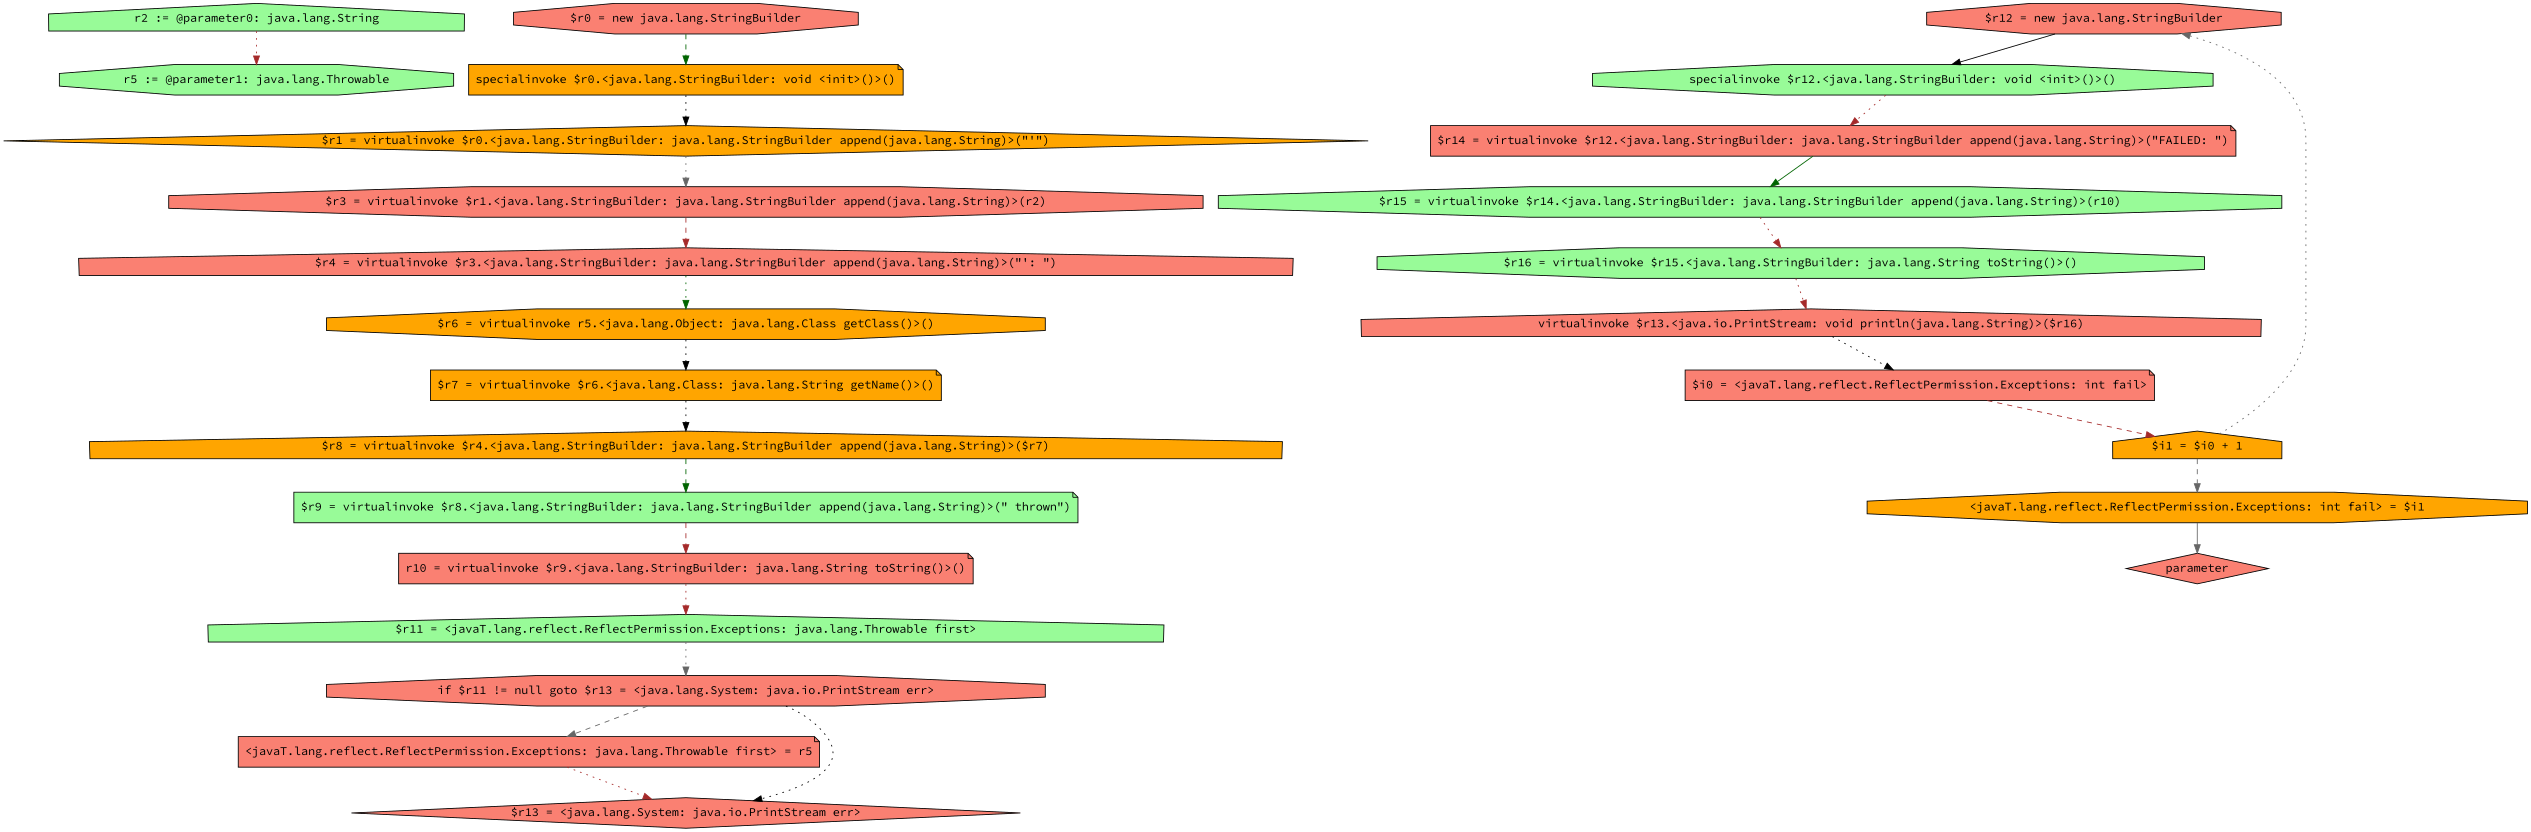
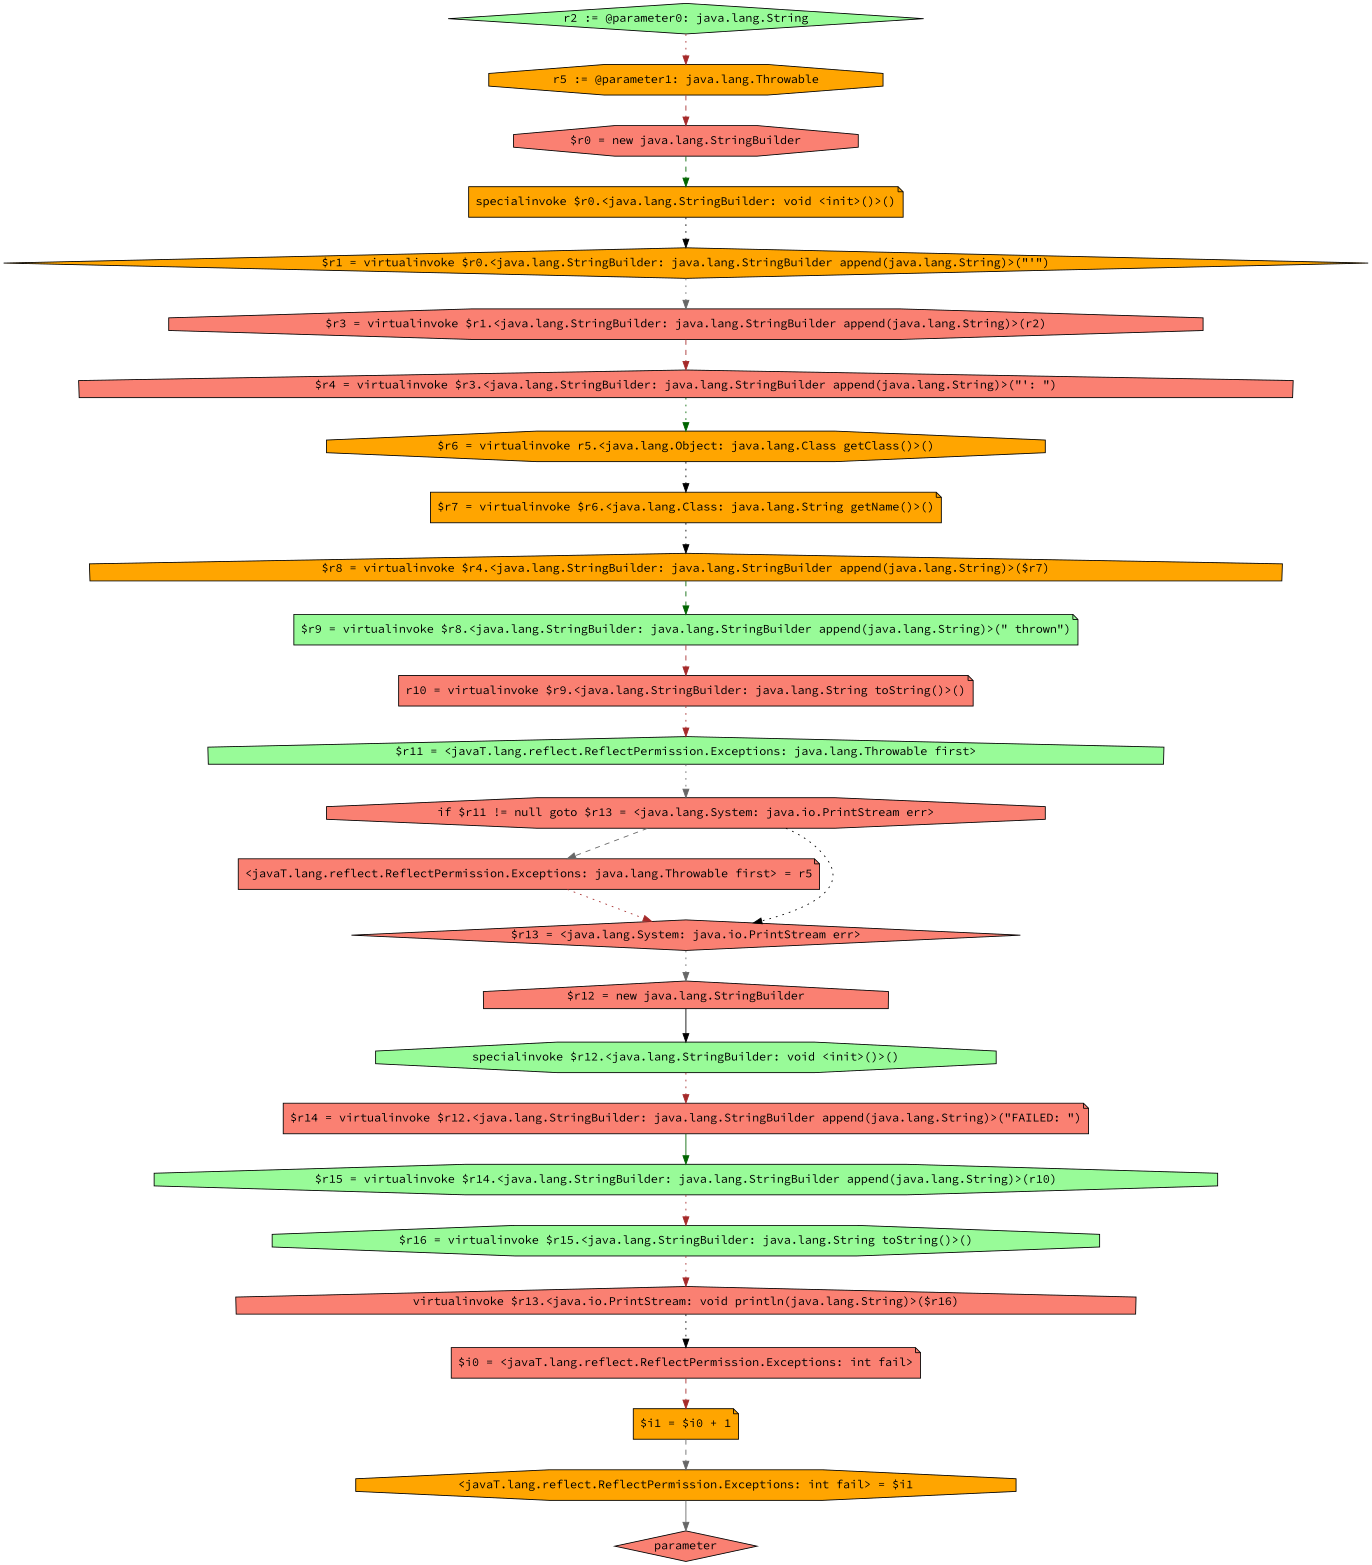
  digraph {
    fontname="Source Code Pro"
    node [fillcolor=salmon fontname="Source Code Pro" shape=octagon style=filled]
    edge [color=brown fontname="Source Code Pro" style=dotted]
-   "r2 := @parameter0: java.lang.String" [fillcolor=palegreen shape=house]
-   "r5 := @parameter1: java.lang.Throwable" [fillcolor=palegreen]
+   "r2 := @parameter0: java.lang.String" [fillcolor=palegreen shape=diamond]
+   "r5 := @parameter1: java.lang.Throwable" [fillcolor=orange]
    "$r0 = new java.lang.StringBuilder"
    "specialinvoke $r0.<java.lang.StringBuilder: void <init>()>()" [fillcolor=orange shape=note]
    "$r1 = virtualinvoke $r0.<java.lang.StringBuilder: java.lang.StringBuilder append(java.lang.String)>(\"\'\")" [fillcolor=orange shape=diamond]
    "$r3 = virtualinvoke $r1.<java.lang.StringBuilder: java.lang.StringBuilder append(java.lang.String)>(r2)"
    "$r4 = virtualinvoke $r3.<java.lang.StringBuilder: java.lang.StringBuilder append(java.lang.String)>(\"\': \")" [shape=house]
    "$r6 = virtualinvoke r5.<java.lang.Object: java.lang.Class getClass()>()" [fillcolor=orange]
    "$r7 = virtualinvoke $r6.<java.lang.Class: java.lang.String getName()>()" [fillcolor=orange shape=note]
    "$r8 = virtualinvoke $r4.<java.lang.StringBuilder: java.lang.StringBuilder append(java.lang.String)>($r7)" [fillcolor=orange shape=house]
    "$r9 = virtualinvoke $r8.<java.lang.StringBuilder: java.lang.StringBuilder append(java.lang.String)>(\" thrown\")" [fillcolor=palegreen shape=note]
    "r10 = virtualinvoke $r9.<java.lang.StringBuilder: java.lang.String toString()>()" [shape=note]
    "$r11 = <javaT.lang.reflect.ReflectPermission.Exceptions: java.lang.Throwable first>" [fillcolor=palegreen shape=house]
    "if $r11 != null goto $r13 = <java.lang.System: java.io.PrintStream err>"
    "<javaT.lang.reflect.ReflectPermission.Exceptions: java.lang.Throwable first> = r5" [shape=note]
    "$r13 = <java.lang.System: java.io.PrintStream err>" [shape=diamond]
-   "$r12 = new java.lang.StringBuilder"
+   "$r12 = new java.lang.StringBuilder" [shape=house]
    "specialinvoke $r12.<java.lang.StringBuilder: void <init>()>()" [fillcolor=palegreen]
    "$r14 = virtualinvoke $r12.<java.lang.StringBuilder: java.lang.StringBuilder append(java.lang.String)>(\"FAILED: \")" [shape=note]
    "$r15 = virtualinvoke $r14.<java.lang.StringBuilder: java.lang.StringBuilder append(java.lang.String)>(r10)" [fillcolor=palegreen]
    "$r16 = virtualinvoke $r15.<java.lang.StringBuilder: java.lang.String toString()>()" [fillcolor=palegreen]
    "virtualinvoke $r13.<java.io.PrintStream: void println(java.lang.String)>($r16)" [shape=house]
    "$i0 = <javaT.lang.reflect.ReflectPermission.Exceptions: int fail>" [shape=note]
-   "$i1 = $i0 + 1" [fillcolor=orange shape=house]
+   "$i1 = $i0 + 1" [fillcolor=orange shape=note]
    "<javaT.lang.reflect.ReflectPermission.Exceptions: int fail> = $i1" [fillcolor=orange]
    n26 [label=parameter shape=diamond]
    "r2 := @parameter0: java.lang.String" -> "r5 := @parameter1: java.lang.Throwable"
+   "r5 := @parameter1: java.lang.Throwable" -> "$r0 = new java.lang.StringBuilder" [style=dashed]
    "$r0 = new java.lang.StringBuilder" -> "specialinvoke $r0.<java.lang.StringBuilder: void <init>()>()" [color=darkgreen style=dashed]
    "specialinvoke $r0.<java.lang.StringBuilder: void <init>()>()" -> "$r1 = virtualinvoke $r0.<java.lang.StringBuilder: java.lang.StringBuilder append(java.lang.String)>(\"\'\")" [color=black]
    "$r1 = virtualinvoke $r0.<java.lang.StringBuilder: java.lang.StringBuilder append(java.lang.String)>(\"\'\")" -> "$r3 = virtualinvoke $r1.<java.lang.StringBuilder: java.lang.StringBuilder append(java.lang.String)>(r2)" [color=gray40]
    "$r3 = virtualinvoke $r1.<java.lang.StringBuilder: java.lang.StringBuilder append(java.lang.String)>(r2)" -> "$r4 = virtualinvoke $r3.<java.lang.StringBuilder: java.lang.StringBuilder append(java.lang.String)>(\"\': \")" [style=dashed]
    "$r4 = virtualinvoke $r3.<java.lang.StringBuilder: java.lang.StringBuilder append(java.lang.String)>(\"\': \")" -> "$r6 = virtualinvoke r5.<java.lang.Object: java.lang.Class getClass()>()" [color=darkgreen]
    "$r6 = virtualinvoke r5.<java.lang.Object: java.lang.Class getClass()>()" -> "$r7 = virtualinvoke $r6.<java.lang.Class: java.lang.String getName()>()" [color=black]
    "$r7 = virtualinvoke $r6.<java.lang.Class: java.lang.String getName()>()" -> "$r8 = virtualinvoke $r4.<java.lang.StringBuilder: java.lang.StringBuilder append(java.lang.String)>($r7)" [color=black]
    "$r8 = virtualinvoke $r4.<java.lang.StringBuilder: java.lang.StringBuilder append(java.lang.String)>($r7)" -> "$r9 = virtualinvoke $r8.<java.lang.StringBuilder: java.lang.StringBuilder append(java.lang.String)>(\" thrown\")" [color=darkgreen style=dashed]
    "$r9 = virtualinvoke $r8.<java.lang.StringBuilder: java.lang.StringBuilder append(java.lang.String)>(\" thrown\")" -> "r10 = virtualinvoke $r9.<java.lang.StringBuilder: java.lang.String toString()>()" [style=dashed]
    "r10 = virtualinvoke $r9.<java.lang.StringBuilder: java.lang.String toString()>()" -> "$r11 = <javaT.lang.reflect.ReflectPermission.Exceptions: java.lang.Throwable first>"
    "$r11 = <javaT.lang.reflect.ReflectPermission.Exceptions: java.lang.Throwable first>" -> "if $r11 != null goto $r13 = <java.lang.System: java.io.PrintStream err>" [color=gray40]
    "if $r11 != null goto $r13 = <java.lang.System: java.io.PrintStream err>" -> "<javaT.lang.reflect.ReflectPermission.Exceptions: java.lang.Throwable first> = r5" [color=gray40 style=dashed]
    "if $r11 != null goto $r13 = <java.lang.System: java.io.PrintStream err>" -> "$r13 = <java.lang.System: java.io.PrintStream err>" [color=black]
    "<javaT.lang.reflect.ReflectPermission.Exceptions: java.lang.Throwable first> = r5" -> "$r13 = <java.lang.System: java.io.PrintStream err>"
-   "$i1 = $i0 + 1" -> "$r12 = new java.lang.StringBuilder" [color=gray40]
+   "$r13 = <java.lang.System: java.io.PrintStream err>" -> "$r12 = new java.lang.StringBuilder" [color=gray40]
    "$r12 = new java.lang.StringBuilder" -> "specialinvoke $r12.<java.lang.StringBuilder: void <init>()>()" [color=black style=solid]
    "specialinvoke $r12.<java.lang.StringBuilder: void <init>()>()" -> "$r14 = virtualinvoke $r12.<java.lang.StringBuilder: java.lang.StringBuilder append(java.lang.String)>(\"FAILED: \")"
    "$r14 = virtualinvoke $r12.<java.lang.StringBuilder: java.lang.StringBuilder append(java.lang.String)>(\"FAILED: \")" -> "$r15 = virtualinvoke $r14.<java.lang.StringBuilder: java.lang.StringBuilder append(java.lang.String)>(r10)" [color=darkgreen style=solid]
    "$r15 = virtualinvoke $r14.<java.lang.StringBuilder: java.lang.StringBuilder append(java.lang.String)>(r10)" -> "$r16 = virtualinvoke $r15.<java.lang.StringBuilder: java.lang.String toString()>()"
    "$r16 = virtualinvoke $r15.<java.lang.StringBuilder: java.lang.String toString()>()" -> "virtualinvoke $r13.<java.io.PrintStream: void println(java.lang.String)>($r16)"
    "virtualinvoke $r13.<java.io.PrintStream: void println(java.lang.String)>($r16)" -> "$i0 = <javaT.lang.reflect.ReflectPermission.Exceptions: int fail>" [color=black]
    "$i0 = <javaT.lang.reflect.ReflectPermission.Exceptions: int fail>" -> "$i1 = $i0 + 1" [style=dashed]
    "$i1 = $i0 + 1" -> "<javaT.lang.reflect.ReflectPermission.Exceptions: int fail> = $i1" [color=gray40 style=dashed]
    "<javaT.lang.reflect.ReflectPermission.Exceptions: int fail> = $i1" -> n26 [color=gray40 style=solid]
  }
